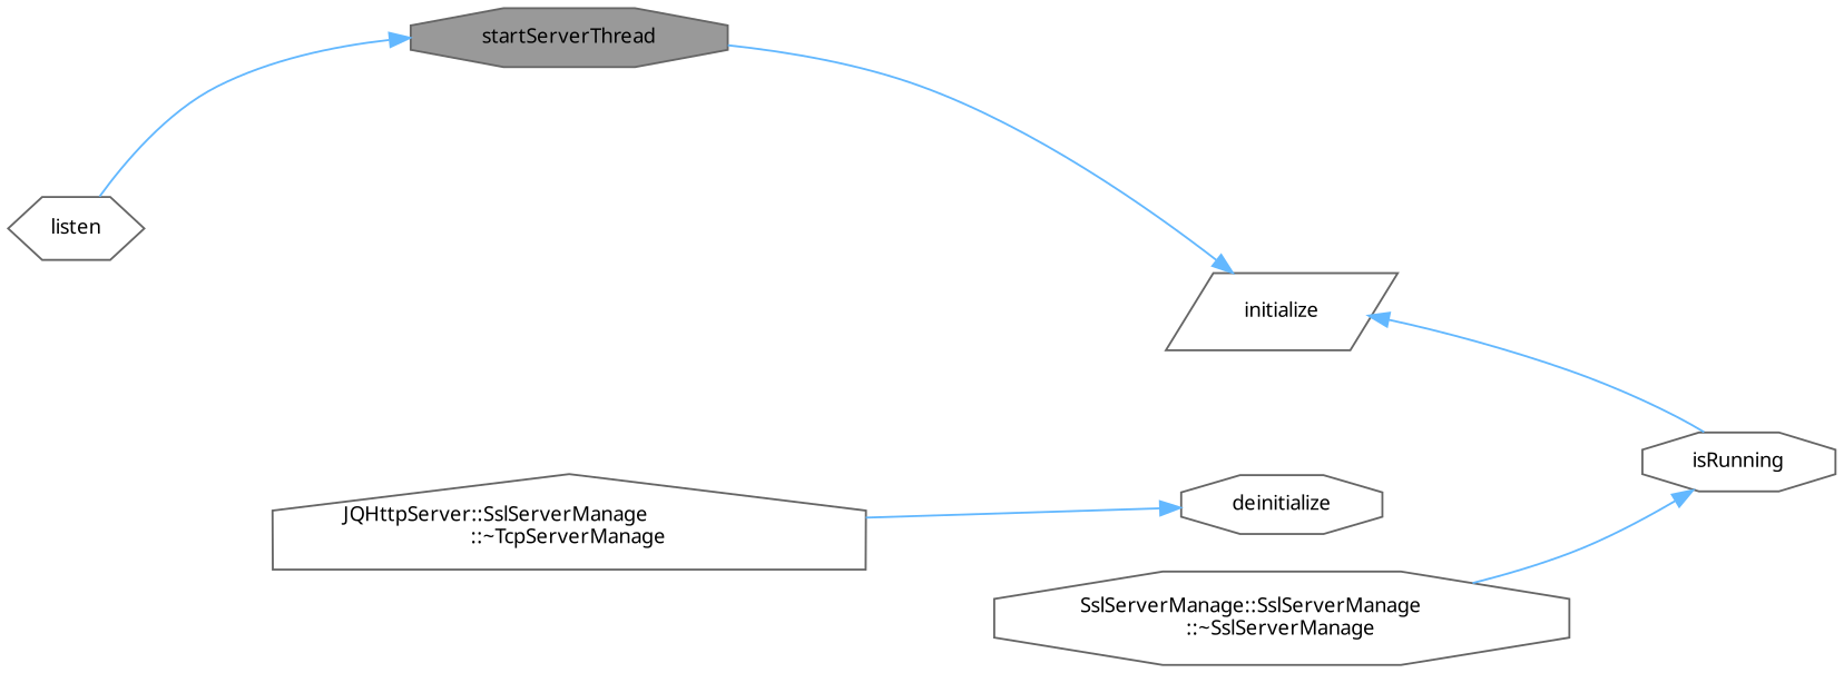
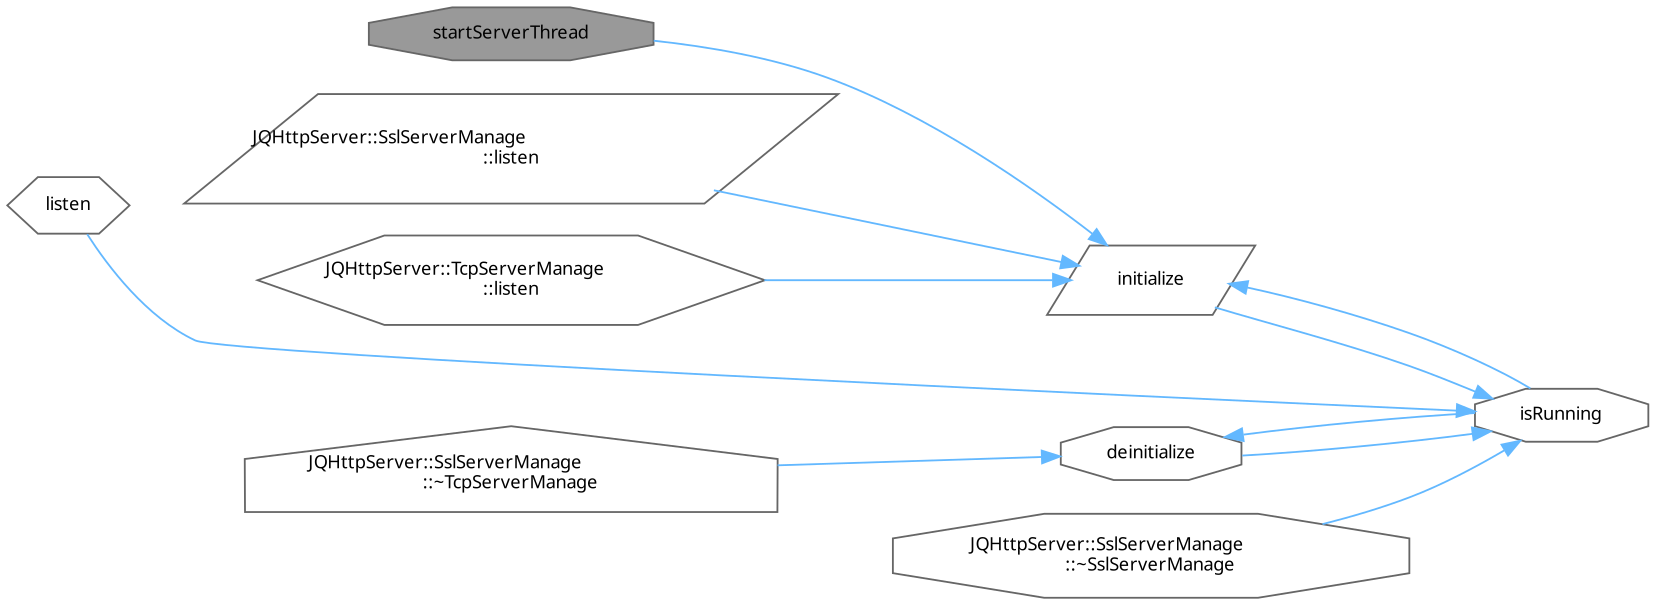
  digraph {
    fontname="Noto Sans"
    rankdir=RL
    node [color=grey40 fillcolor=white fontname="Noto Sans" fontsize=10 shape=octagon style=filled]
    edge [color=steelblue1 dir=back fontname="Noto Sans" fontsize=10 labelfontname=Helvetica labelfontsize=10 style=solid]
    n1 [color=gray40 fillcolor=grey60 fontcolor=black height=0.2 label=startServerThread width=0.4]
    n2 [height=0.2 label=listen shape=hexagon width=0.4]
    n3 [height=0.2 label=initialize shape=parallelogram width=0.4]
    n4 [height=0.2 label=isRunning width=0.4]
+   n5 [height=0.2 label="JQHttpServer::SslServerManage\l::listen" shape=parallelogram width=0.4]
+   n6 [height=0.2 label="JQHttpServer::TcpServerManage\l::listen" shape=hexagon width=0.4]
    n7 [height=0.2 label=deinitialize width=0.4]
-   n8 [height=0.2 label="SslServerManage::SslServerManage\l::~SslServerManage" width=0.4]
+   n8 [height=0.2 label="JQHttpServer::SslServerManage\l::~SslServerManage" width=0.4]
    n9 [height=0.2 label="JQHttpServer::SslServerManage\l::~TcpServerManage" shape=house width=0.4]
-   n1 -> n2
+   n4 -> n2
    n3 -> n1
    n3 -> n4
+   n3 -> n5
+   n3 -> n6
+   n4 -> n3
+   n4 -> n7
    n4 -> n8
+   n7 -> n4
    n7 -> n9
  }
